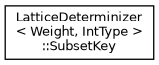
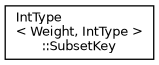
  digraph {
    rankdir=LR
-   n1 [color=black fillcolor=white fontname=Helvetica fontsize=10 height=0.2 label="LatticeDeterminizer\l\< Weight, IntType \>\l::SubsetKey" shape=record style=filled width=0.4]
+   n1 [color=black fillcolor=white fontname=Helvetica fontsize=10 height=0.2 label="IntType\l\< Weight, IntType \>\l::SubsetKey" shape=record style=filled width=0.4]
  }
